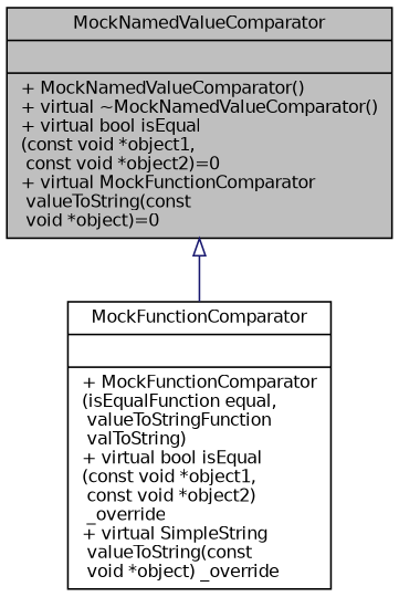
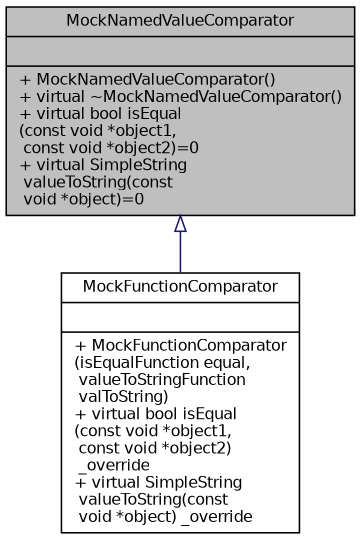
  digraph {
    node [color=black fontname=Helvetica fontsize=10 shape=record style=filled]
-   n1 [fillcolor=grey75 fontcolor=black height=0.2 label="{MockNamedValueComparator\n||+  MockNamedValueComparator()\l+ virtual ~MockNamedValueComparator()\l+ virtual bool isEqual\l(const void *object1,\l const void *object2)=0\l+ virtual MockFunctionComparator\l valueToString(const\l void *object)=0\l}" width=0.4]
+   n1 [fillcolor=grey75 fontcolor=black height=0.2 label="{MockNamedValueComparator\n||+  MockNamedValueComparator()\l+ virtual ~MockNamedValueComparator()\l+ virtual bool isEqual\l(const void *object1,\l const void *object2)=0\l+ virtual SimpleString\l valueToString(const\l void *object)=0\l}" width=0.4]
    n2 [fillcolor=white height=0.2 label="{MockFunctionComparator\n||+  MockFunctionComparator\l(isEqualFunction equal,\l valueToStringFunction\l valToString)\l+ virtual bool isEqual\l(const void *object1,\l const void *object2)\l _override\l+ virtual SimpleString\l valueToString(const\l void *object) _override\l}" width=0.4]
    n1 -> n2 [arrowtail=onormal color=midnightblue dir=back fontname=Helvetica fontsize=10 labelfontname=Helvetica labelfontsize=10 style=solid]
  }
